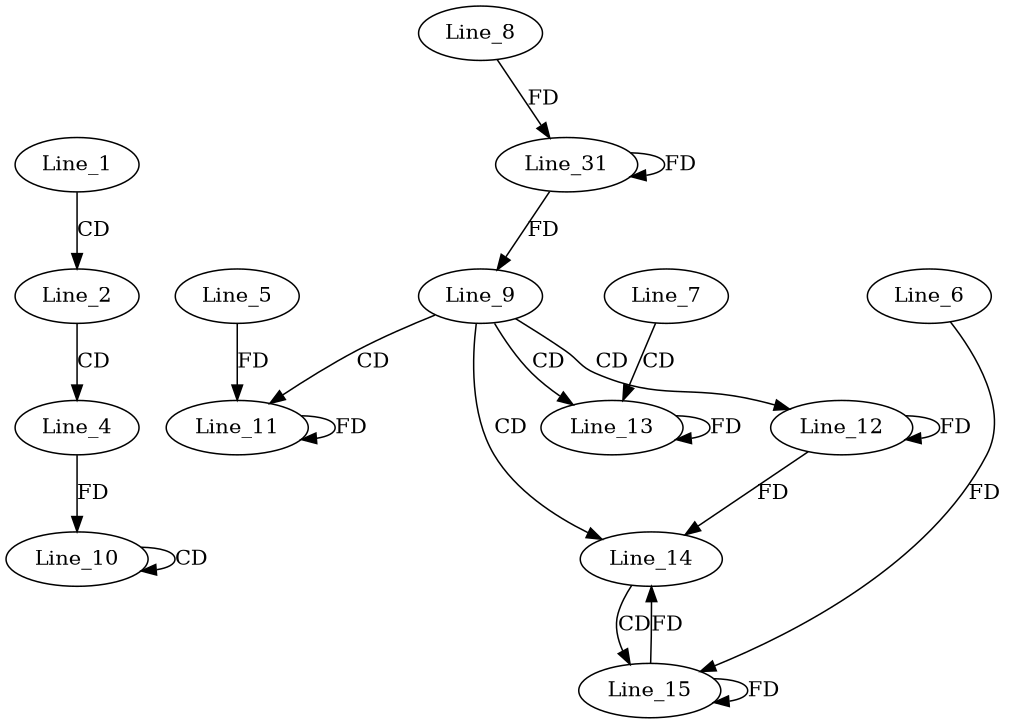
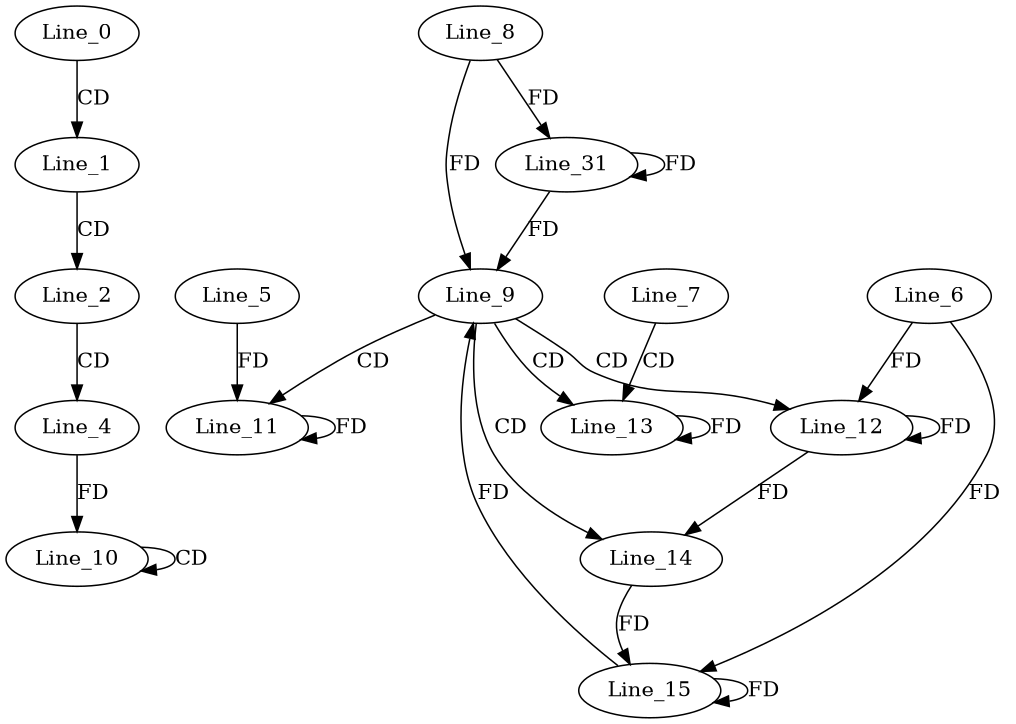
  digraph {
+   Line_0
    Line_1
    Line_2
    n4 [label=Line_4]
    Line_10
    Line_8
    Line_9
    Line_31
    Line_11
    Line_12
    Line_13
    Line_14
    Line_15
    Line_5
    Line_6
    Line_7
+   Line_0 -> Line_1 [label=CD]
    Line_1 -> Line_2 [label=CD]
    Line_2 -> n4 [label=CD]
    n4 -> Line_10 [label=FD]
    Line_10 -> Line_10 [label=CD]
+   Line_8 -> Line_9 [label=FD]
    Line_8 -> Line_31 [label=FD]
    Line_9 -> Line_11 [label=CD]
    Line_9 -> Line_12 [label=CD]
    Line_9 -> Line_13 [label=CD]
    Line_9 -> Line_14 [label=CD]
    Line_31 -> Line_9 [label=FD]
    Line_31 -> Line_31 [label=FD]
    Line_11 -> Line_11 [label=FD]
    Line_12 -> Line_12 [label=FD]
    Line_12 -> Line_14 [label=FD]
    Line_13 -> Line_13 [label=FD]
-   Line_14 -> Line_15 [label=CD]
-   Line_15 -> Line_14 [label=FD]
+   Line_14 -> Line_15 [label=FD]
+   Line_15 -> Line_9 [label=FD]
    Line_15 -> Line_15 [label=FD]
    Line_5 -> Line_11 [label=FD]
+   Line_6 -> Line_12 [label=FD]
    Line_6 -> Line_15 [label=FD]
    Line_7 -> Line_13 [label=CD]
  }
